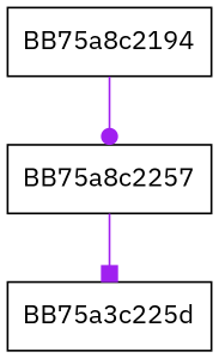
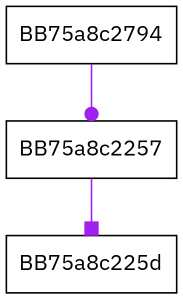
  digraph {
    fontname="IBM Plex Sans"
    splines=ortho
    node [fontname="IBM Plex Sans" shape=box]
    edge [color=purple fontname="IBM Plex Sans"]
-   BB75a8c2194
+   BB75a8c2194 [label=BB75a8c2794]
    BB75a8c2257
-   BB75a8c225d [label=BB75a3c225d]
+   BB75a8c225d
    BB75a8c2194 -> BB75a8c2257 [arrowhead=dot]
    BB75a8c2257 -> BB75a8c225d [arrowhead=box]
  }
